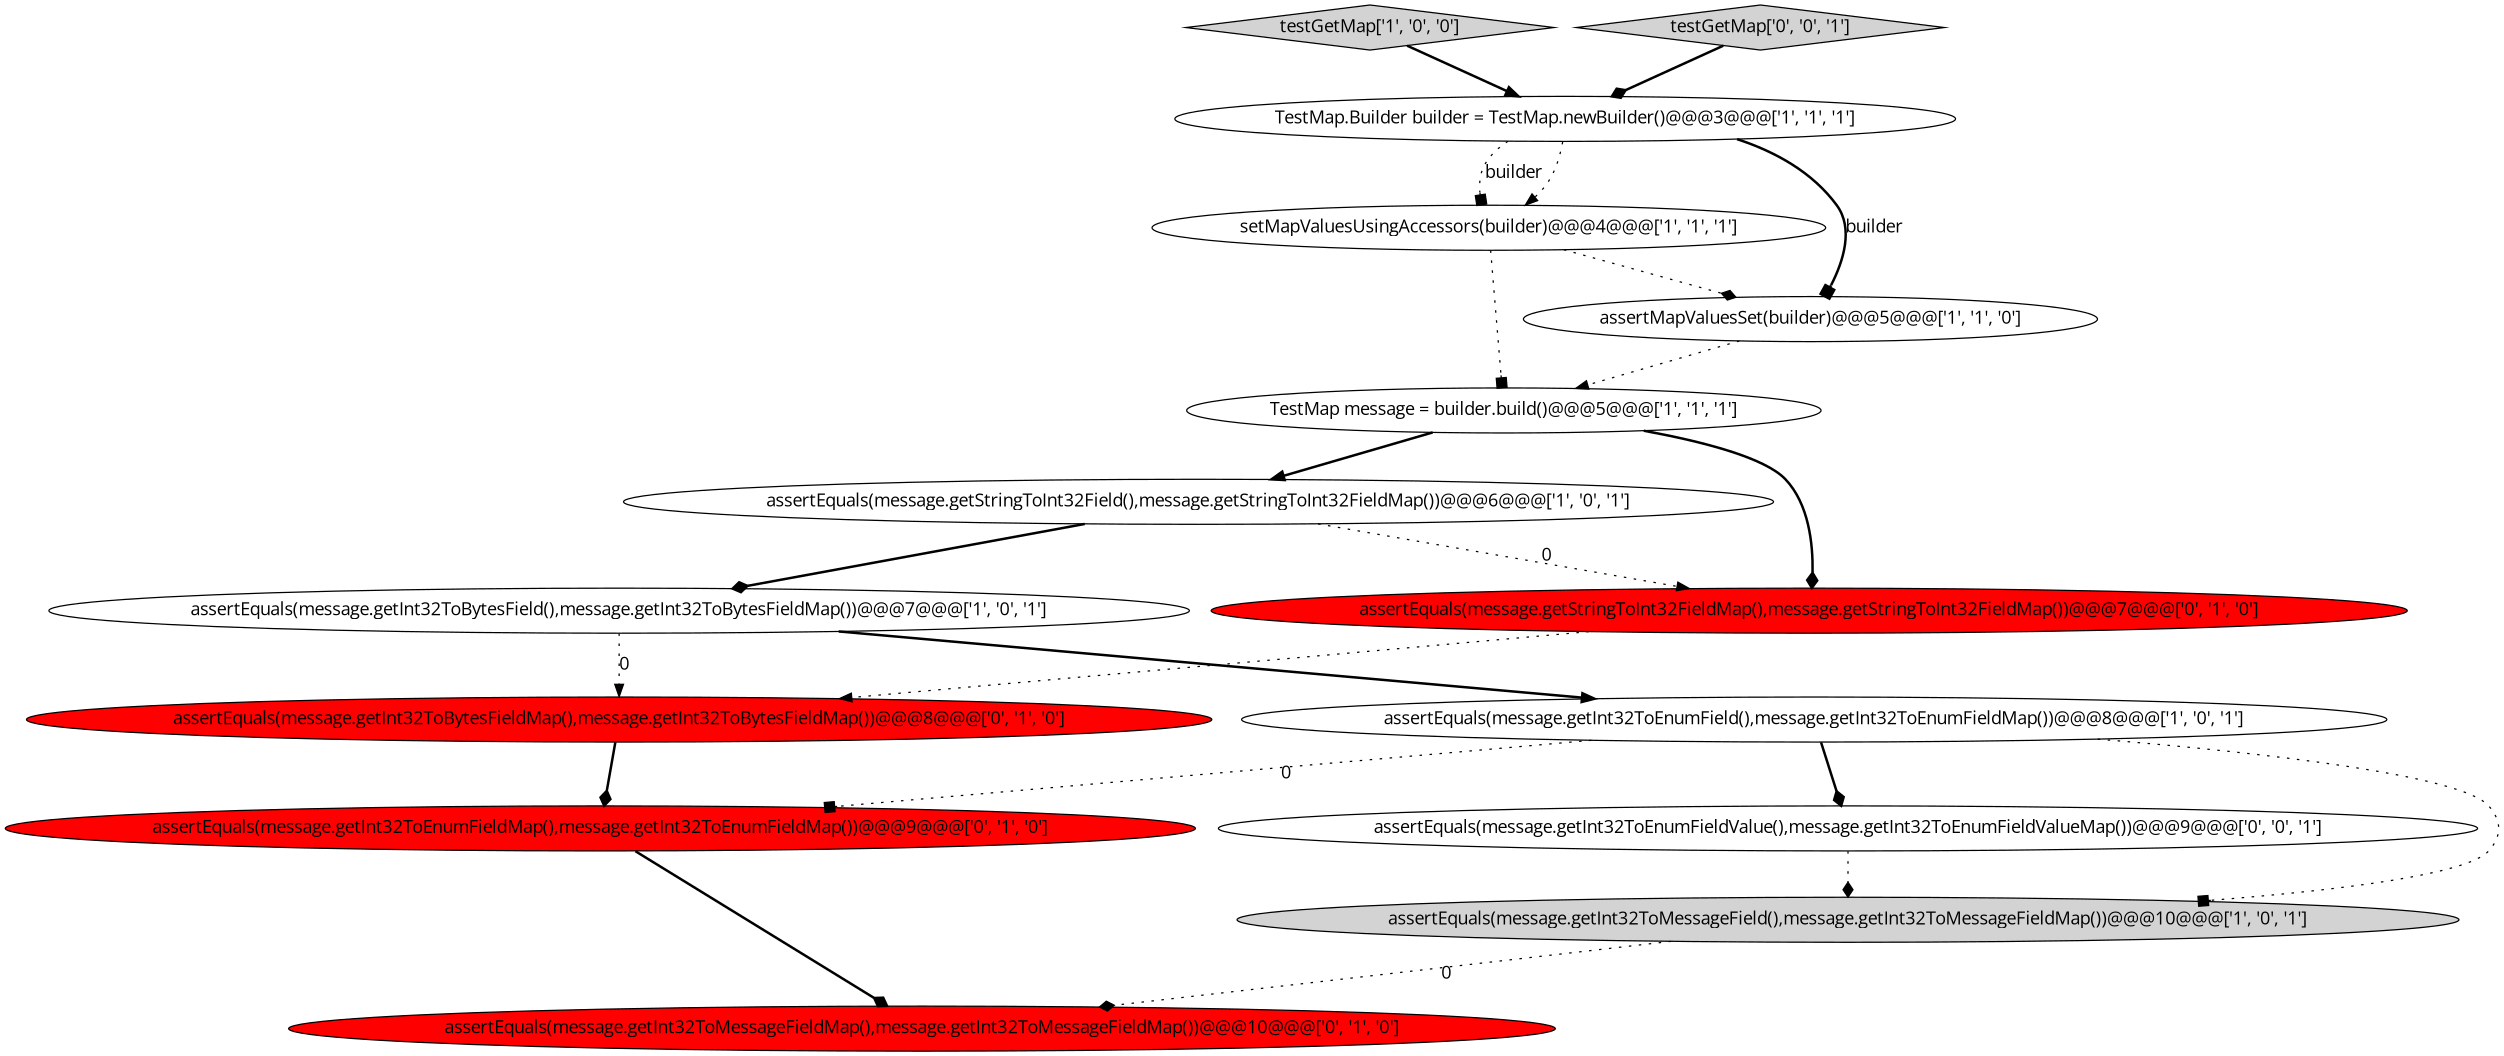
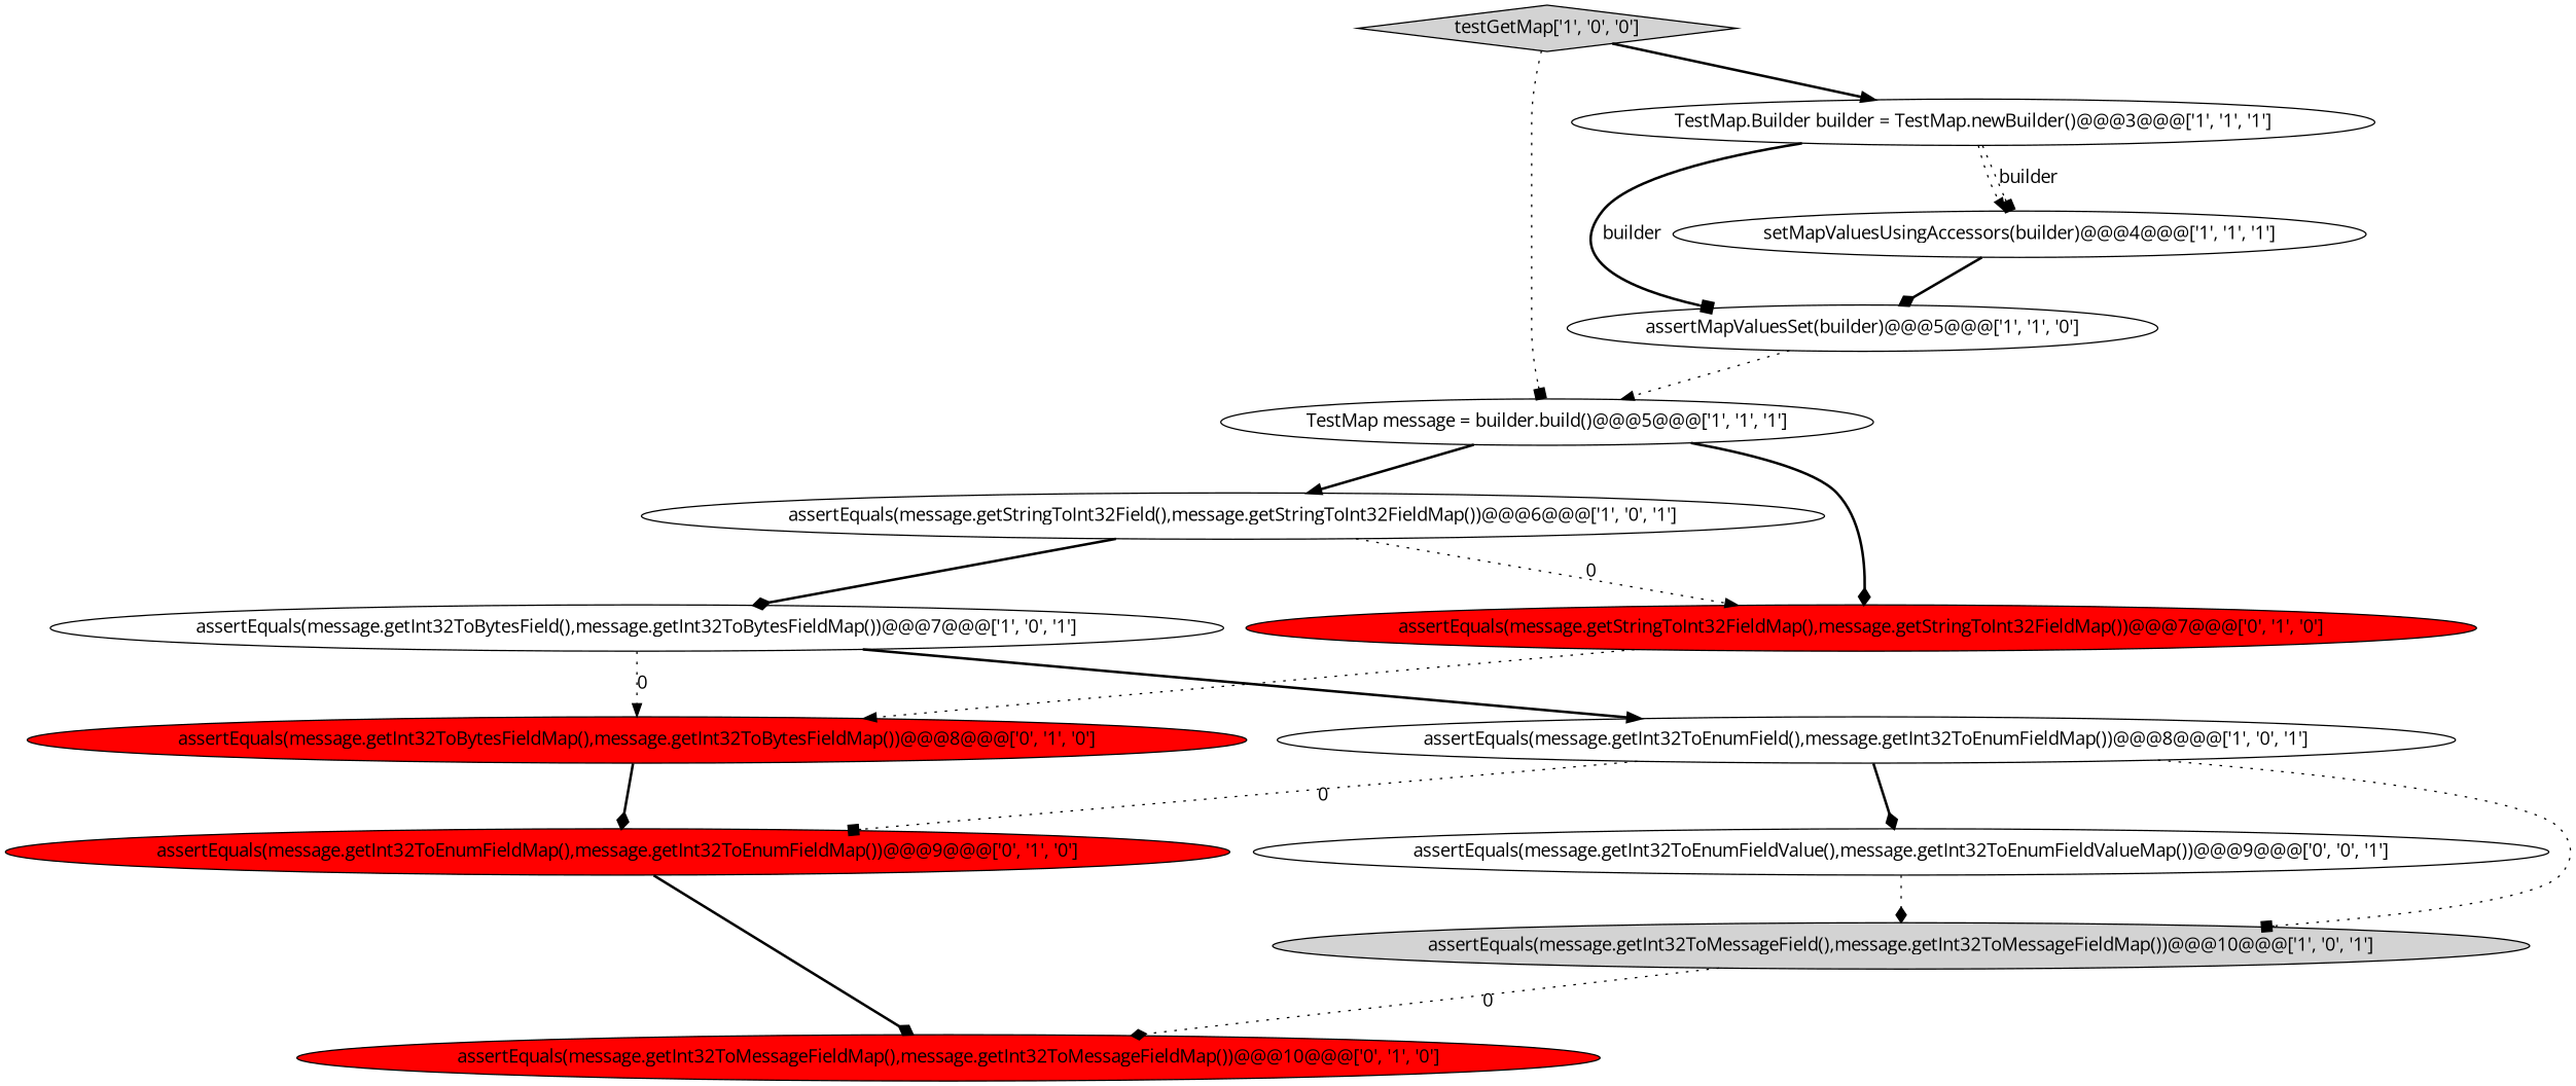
  digraph {
    fontname="Open Sans"
    node [fillcolor=white fontname="Open Sans" shape=ellipse style=filled]
    edge [arrowhead=diamond fontname="Open Sans" style=dotted]
    n1 [label="assertEquals(message.getInt32ToBytesField(),message.getInt32ToBytesFieldMap())@@@7@@@['1', '0', '1']"]
    n2 [fillcolor=red label="assertEquals(message.getInt32ToBytesFieldMap(),message.getInt32ToBytesFieldMap())@@@8@@@['0', '1', '0']"]
    n3 [label="assertEquals(message.getInt32ToEnumField(),message.getInt32ToEnumFieldMap())@@@8@@@['1', '0', '1']"]
    n4 [fillcolor=red label="assertEquals(message.getInt32ToEnumFieldMap(),message.getInt32ToEnumFieldMap())@@@9@@@['0', '1', '0']"]
    n5 [fillcolor=lightgray label="assertEquals(message.getInt32ToMessageField(),message.getInt32ToMessageFieldMap())@@@10@@@['1', '0', '1']"]
    n6 [label="assertEquals(message.getInt32ToEnumFieldValue(),message.getInt32ToEnumFieldValueMap())@@@9@@@['0', '0', '1']"]
    n7 [fillcolor=red label="assertEquals(message.getInt32ToMessageFieldMap(),message.getInt32ToMessageFieldMap())@@@10@@@['0', '1', '0']"]
    n8 [fillcolor=lightgray label="testGetMap['1', '0', '0']" shape=diamond]
    n9 [label="TestMap.Builder builder = TestMap.newBuilder()@@@3@@@['1', '1', '1']"]
    n10 [label="setMapValuesUsingAccessors(builder)@@@4@@@['1', '1', '1']"]
    n11 [label="assertMapValuesSet(builder)@@@5@@@['1', '1', '0']"]
    n12 [label="TestMap message = builder.build()@@@5@@@['1', '1', '1']"]
    n13 [label="assertEquals(message.getStringToInt32Field(),message.getStringToInt32FieldMap())@@@6@@@['1', '0', '1']"]
    n14 [fillcolor=red label="assertEquals(message.getStringToInt32FieldMap(),message.getStringToInt32FieldMap())@@@7@@@['0', '1', '0']"]
-   n15 [fillcolor=lightgray label="testGetMap['0', '0', '1']" shape=diamond]
    n1 -> n2 [arrowhead=normal label=0]
    n1 -> n3 [arrowhead=normal style=bold]
    n2 -> n4 [style=bold]
    n3 -> n4 [arrowhead=box label=0]
    n3 -> n5 [arrowhead=box]
    n3 -> n6 [style=bold]
    n4 -> n7 [style=bold]
    n5 -> n7 [label=0]
    n6 -> n5
    n8 -> n9 [arrowhead=normal style=bold]
    n9 -> n10 [arrowhead=normal]
    n9 -> n10 [arrowhead=box label=builder]
    n9 -> n11 [arrowhead=box label=builder style=bold]
-   n10 -> n11
-   n10 -> n12 [arrowhead=box]
+   n10 -> n11 [style=bold]
+   n8 -> n12 [arrowhead=box]
    n11 -> n12 [arrowhead=normal]
    n12 -> n13 [arrowhead=normal style=bold]
    n12 -> n14 [style=bold]
    n13 -> n1 [style=bold]
    n13 -> n14 [arrowhead=normal label=0]
    n14 -> n2 [arrowhead=normal]
-   n15 -> n9 [style=bold]
  }
